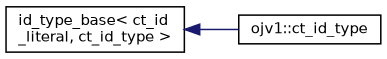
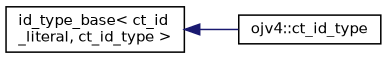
  digraph {
    rankdir=LR
    node [color=black fillcolor=white fontname=Helvetica fontsize=10 shape=record style=filled]
    n1 [height=0.2 label="id_type_base\< ct_id\l_literal, ct_id_type \>" width=0.4]
-   n2 [height=0.2 label="ojv1::ct_id_type" width=0.4]
+   n2 [height=0.2 label="ojv4::ct_id_type" width=0.4]
    n1 -> n2 [color=midnightblue dir=back fontname=Helvetica fontsize=10 labelfontname=Helvetica labelfontsize=10 style=solid]
  }
